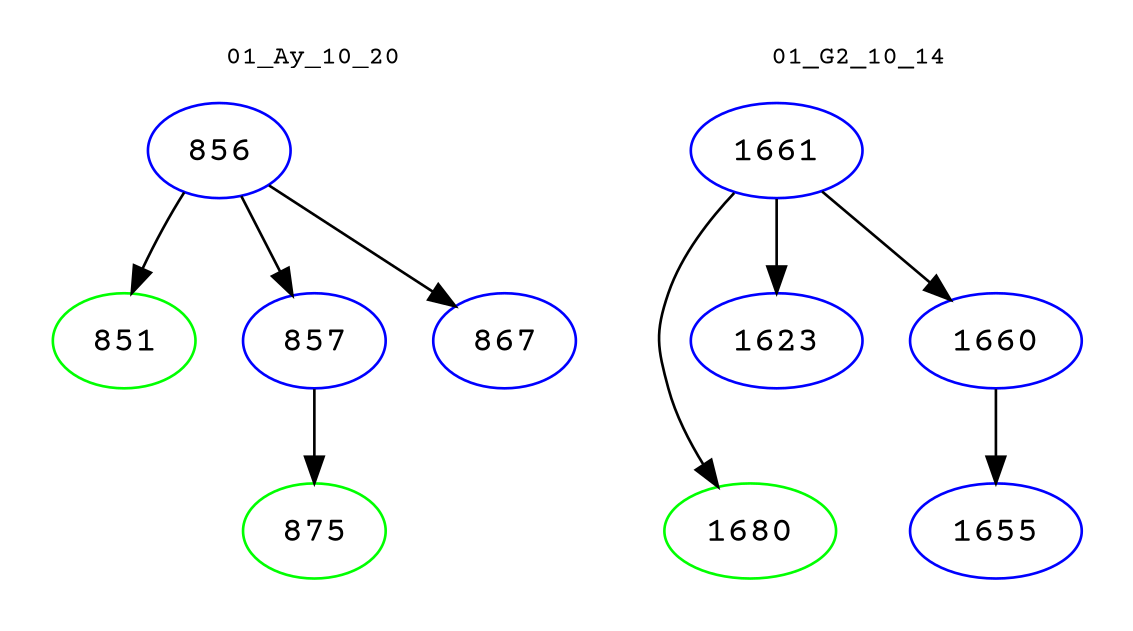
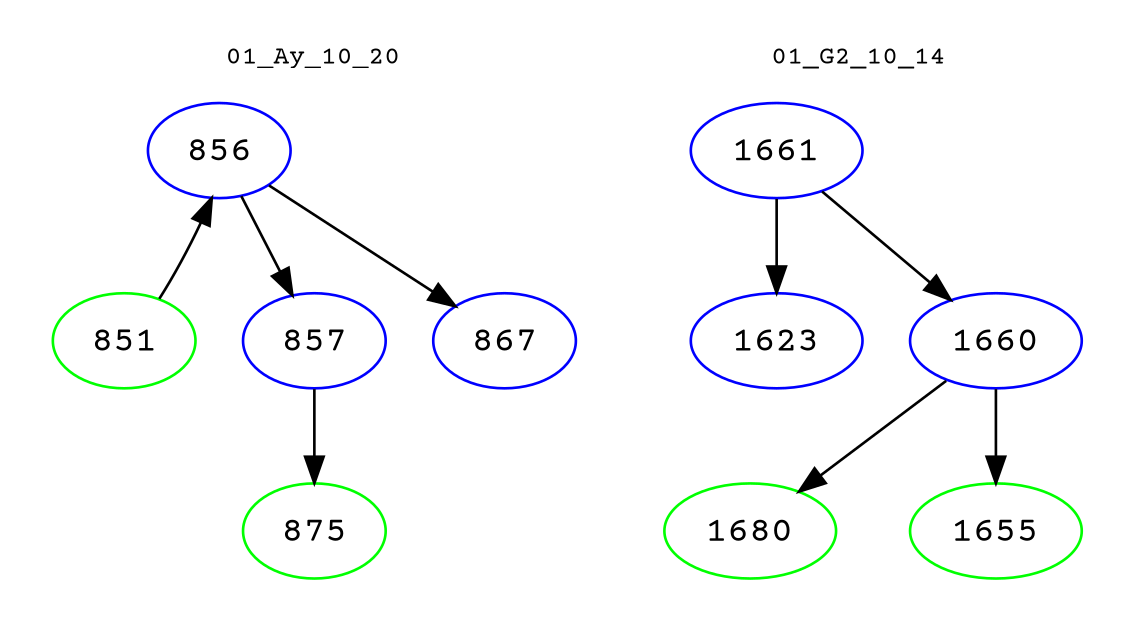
  digraph {
    fontname="Courier Prime"
    node [color=blue fontname="Courier Prime"]
    edge [color=black fontname="Courier Prime"]
    n1 [label=856]
    n2 [color=green label=851]
    n3 [label=857]
    n4 [label=867]
    n5 [color=green label=875]
    n6 [label=1661]
    n7 [color=green label=1680]
    n8 [label=1623]
    n9 [label=1660]
-   n10 [label=1655]
+   n10 [color=green label=1655]
    subgraph cluster_1 {
      color=white
      fontsize=10
      label="01_Ay_10_20"
      n1
      n2
      n3
      n4
      n5
    }
    subgraph cluster_2 {
      color=white
      fontsize=10
      label="01_G2_10_14"
      n6
      n7
      n8
      n9
      n10
    }
-   n1 -> n2
+   n2 -> n1
    n1 -> n3
    n1 -> n4
    n3 -> n5
-   n6 -> n7
+   n9 -> n7
    n6 -> n8
    n6 -> n9
    n9 -> n10
  }
